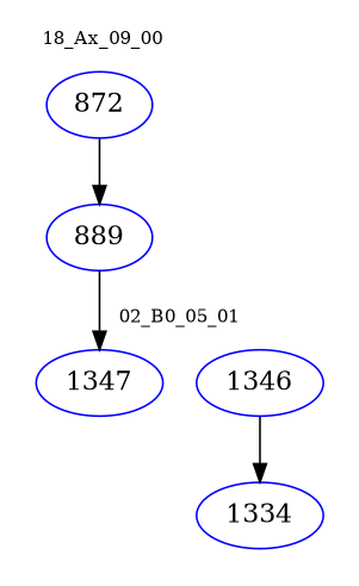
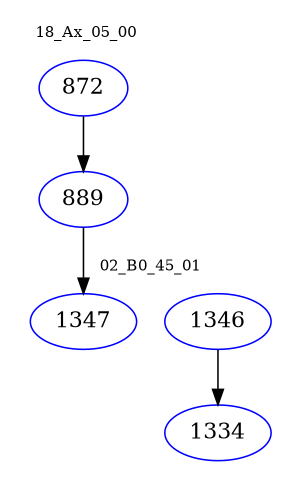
  digraph {
    node [color=blue]
    edge [color=black]
    n1 [label=872]
    n2 [label=889]
    n3 [label=1346]
    n4 [label=1334]
    n5 [label=1347]
    subgraph cluster_1 {
      color=white
      fontsize=10
-     label="18_Ax_09_00"
+     label="18_Ax_05_00"
      n1
      n2
    }
    subgraph cluster_2 {
      color=white
      fontsize=10
-     label="02_B0_05_01"
+     label="02_B0_45_01"
      n3
      n4
      n5
    }
    n1 -> n2
    n2 -> n5
    n3 -> n4
  }
